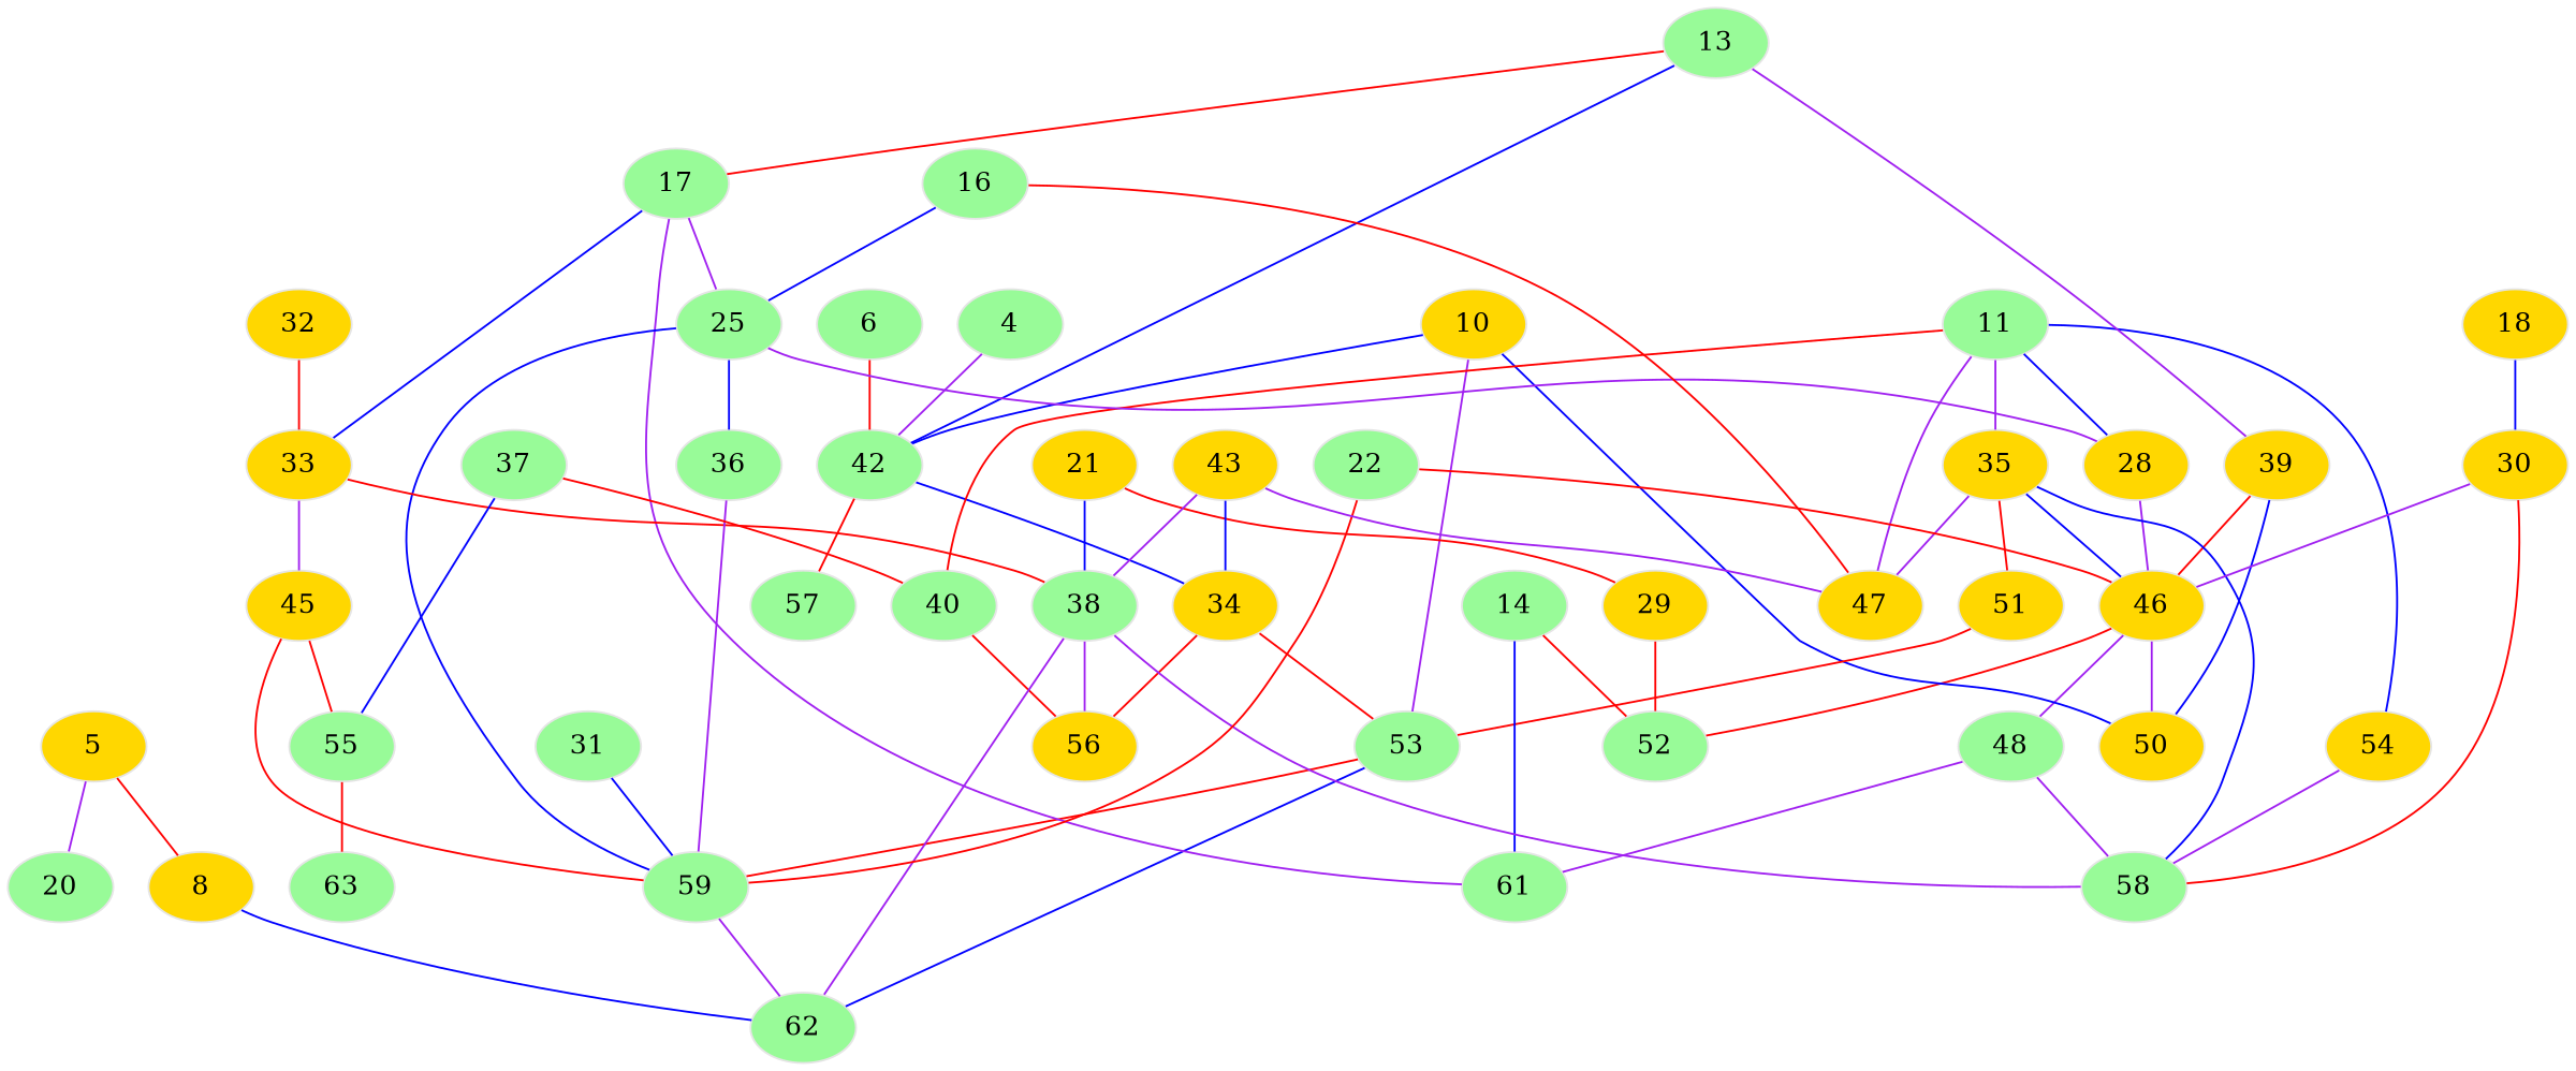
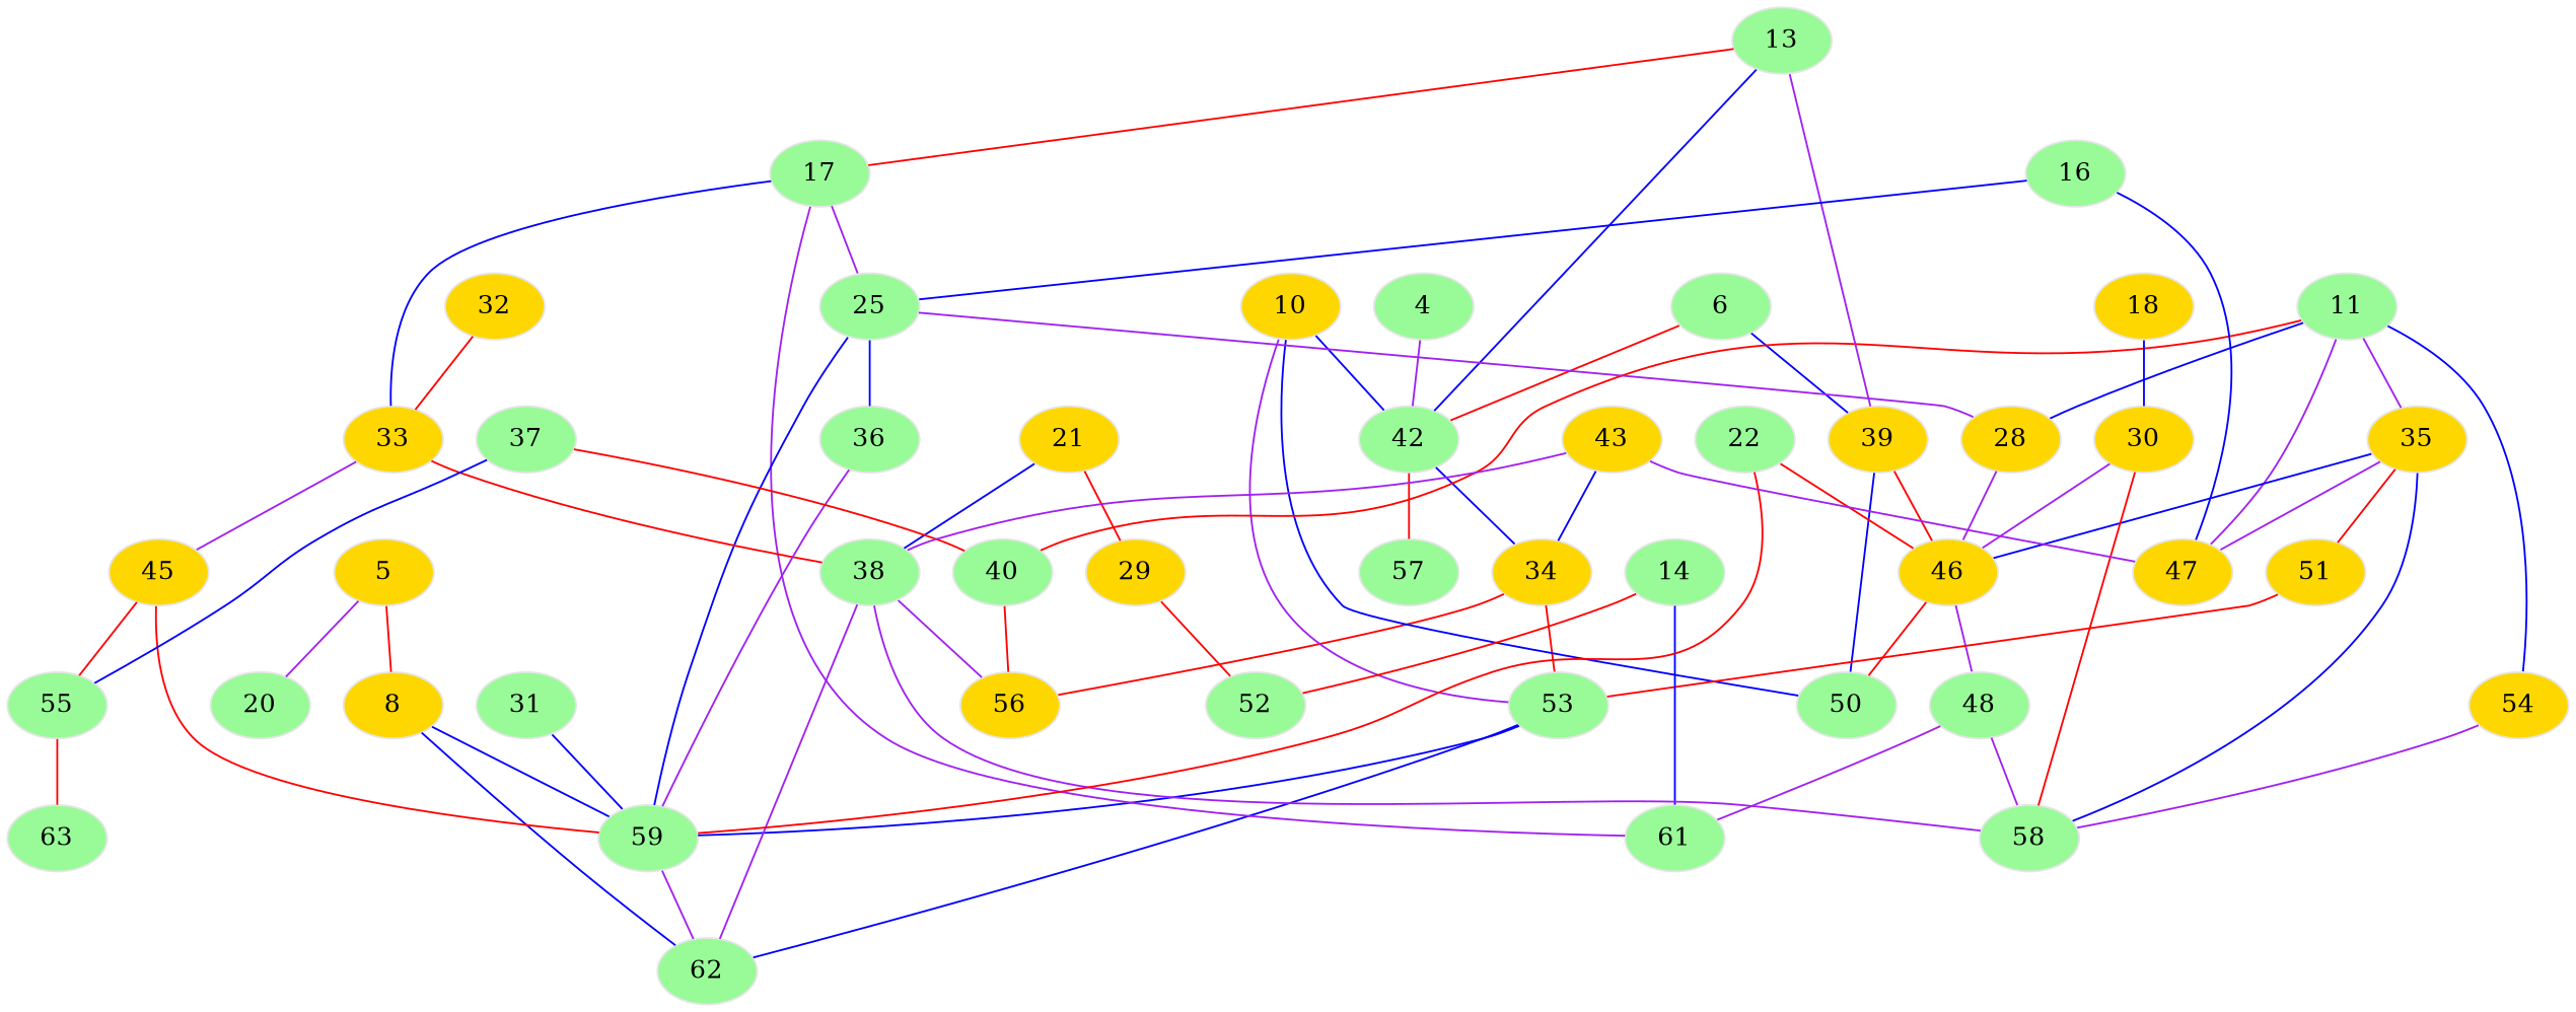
  graph {
    node [color=gray90 fillcolor=palegreen style=filled]
    edge [color=red weight=1.0]
    4
    42
    n3 [fillcolor=gold label=34]
    57
    5 [fillcolor=gold]
    8 [fillcolor=gold]
    20
    59
    62
    6
    39 [fillcolor=gold]
-   50 [fillcolor=gold]
+   50
    46 [fillcolor=gold]
    10 [fillcolor=gold]
    53
    28 [fillcolor=gold]
    11
    35 [fillcolor=gold]
    40
    47 [fillcolor=gold]
    54 [fillcolor=gold]
    58
    51 [fillcolor=gold]
    56 [fillcolor=gold]
    13
    17
    61
    25
    33 [fillcolor=gold]
    14
    52
    16
    36
    38
    45 [fillcolor=gold]
    18 [fillcolor=gold]
    30 [fillcolor=gold]
    21 [fillcolor=gold]
    29 [fillcolor=gold]
    22
    48
    31
    32 [fillcolor=gold]
    55
    37
    63
    43 [fillcolor=gold]
    4 -- 42 [color=purple]
    42 -- n3 [color=blue]
    42 -- 57
    n3 -- 53
    n3 -- 56
    5 -- 8
    5 -- 20 [color=purple]
+   8 -- 59 [color=blue]
    8 -- 62 [color=blue]
    59 -- 62 [color=purple]
    6 -- 42
+   6 -- 39 [color=blue]
    39 -- 50 [color=blue]
    39 -- 46 [weight=3.0]
-   46 -- 50 [color=purple weight=2.0]
-   46 -- 52
+   46 -- 50 [weight=2.0]
    46 -- 48 [color=purple]
    10 -- 42 [color=blue]
    10 -- 50 [color=blue]
    10 -- 53 [color=purple]
-   53 -- 59
+   53 -- 59 [color=blue]
    53 -- 62 [color=blue]
    28 -- 46 [color=purple]
    11 -- 28 [color=blue]
    11 -- 35 [color=purple]
    11 -- 40
    11 -- 47 [color=purple]
    11 -- 54 [color=blue]
    35 -- 46 [color=blue]
    35 -- 47 [color=purple]
    35 -- 58 [color=blue]
    35 -- 51
    40 -- 56
    54 -- 58 [color=purple]
    51 -- 53
    13 -- 42 [color=blue]
    13 -- 39 [color=purple weight=2.0]
    13 -- 17
    17 -- 61 [color=purple]
    17 -- 25 [color=purple]
    17 -- 33 [color=blue]
    25 -- 59 [color=blue]
    25 -- 28 [color=purple]
    25 -- 36 [color=blue]
    33 -- 38
    33 -- 45 [color=purple]
    14 -- 61 [color=blue]
    14 -- 52
-   16 -- 47
+   16 -- 47 [color=blue]
    16 -- 25 [color=blue]
    36 -- 59 [color=purple]
    38 -- 62 [color=purple]
    38 -- 58 [color=purple]
    38 -- 56 [color=purple]
    45 -- 59
    45 -- 55
    18 -- 30 [color=blue]
    30 -- 46 [color=purple]
    30 -- 58
    21 -- 38 [color=blue]
    21 -- 29
    29 -- 52
    22 -- 59
    22 -- 46
    48 -- 58 [color=purple weight=2.0]
    48 -- 61 [color=purple]
    31 -- 59 [color=blue]
    32 -- 33
    55 -- 63 [weight=2.0]
    37 -- 40
    37 -- 55 [color=blue]
    43 -- n3 [color=blue]
    43 -- 47 [color=purple]
    43 -- 38 [color=purple weight=2.0]
  }
